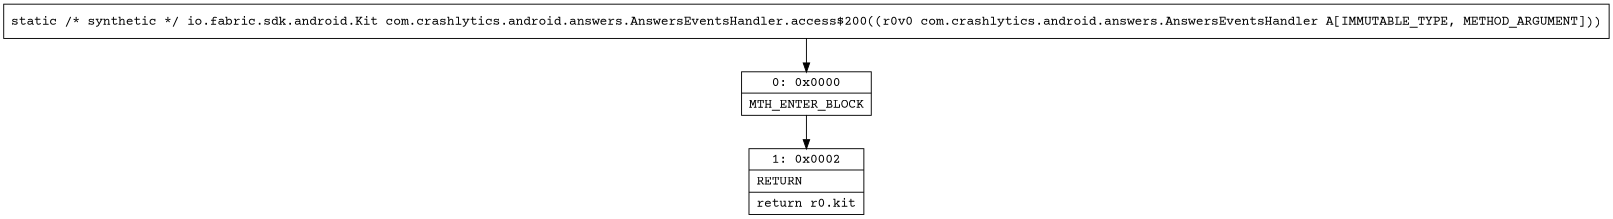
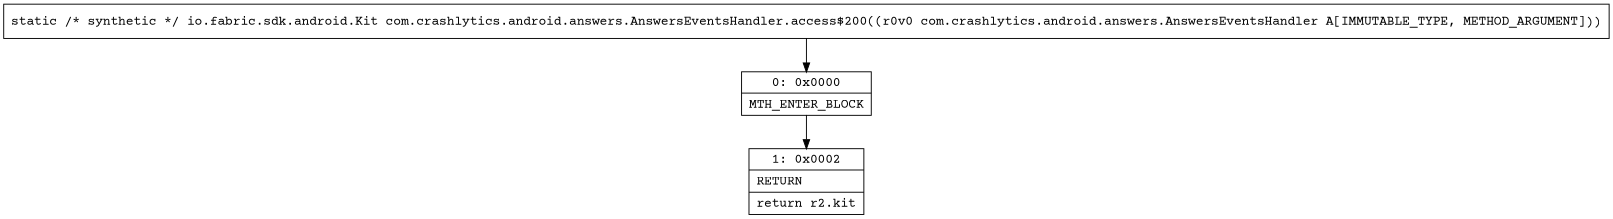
  digraph {
    fontname="Courier Prime"
    node [shape=record fontname="Courier Prime"]
    edge [fontname="Courier Prime"]
    n1 [label="{0\:\ 0x0000|MTH_ENTER_BLOCK\l}"]
-   n2 [label="{1\:\ 0x0002|RETURN\l|return r0.kit\l}"]
+   n2 [label="{1\:\ 0x0002|RETURN\l|return r2.kit\l}"]
    n3 [label="{static \/* synthetic *\/ io.fabric.sdk.android.Kit com.crashlytics.android.answers.AnswersEventsHandler.access$200((r0v0 com.crashlytics.android.answers.AnswersEventsHandler A[IMMUTABLE_TYPE, METHOD_ARGUMENT])) }"]
    n1 -> n2
    n3 -> n1
  }
